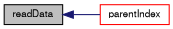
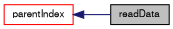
  digraph {
    rankdir=LR
    node [fontname=FreeSans fontsize=10 shape=record]
    n1 [color=black fillcolor=grey75 fontcolor=black height=0.2 label=readData style=filled width=0.4]
    n2 [color=red height=0.2 label=parentIndex width=0.4]
-   n1 -> n2 [color=midnightblue dir=back fontname=FreeSans fontsize=10 labelfontname=FreeSans labelfontsize=10 style=solid]
+   n2 -> n1 [color=midnightblue dir=back fontname=FreeSans fontsize=10 labelfontname=FreeSans labelfontsize=10 style=solid]
  }
